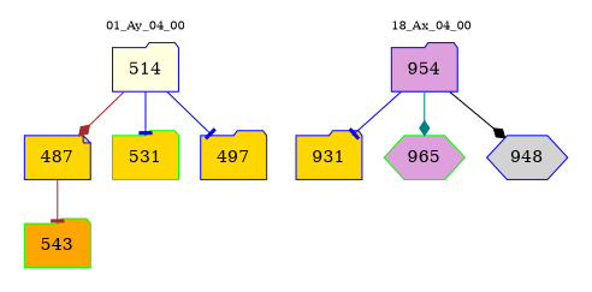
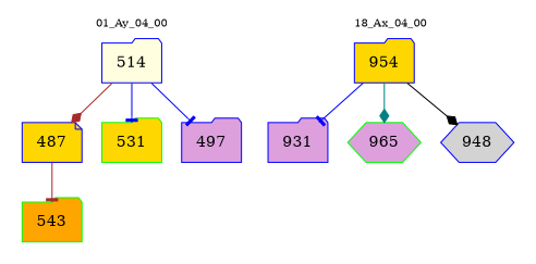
  digraph {
    node [color=blue fillcolor=gold shape=folder style=filled]
    edge [arrowhead=tee color=blue]
    n1 [fillcolor=lightyellow label=514]
    n2 [label=487 shape=note]
    n3 [color=green label=531]
-   n4 [label=497]
+   n4 [fillcolor=plum label=497]
    n5 [color=green fillcolor=orange label=543]
-   n6 [fillcolor=plum label=954]
-   n7 [label=931]
+   n6 [label=954]
+   n7 [fillcolor=plum label=931]
    n8 [color=green fillcolor=plum label=965 shape=hexagon]
    n9 [fillcolor=lightgrey label=948 shape=hexagon]
    subgraph cluster_1 {
      color=white
      fontsize=10
      label="01_Ay_04_00"
      n1
      n2
      n3
      n4
      n5
    }
    subgraph cluster_2 {
      color=white
      fontsize=10
      label="18_Ax_04_00"
      n6
      n7
      n8
      n9
    }
    n1 -> n2 [arrowhead=diamond color=brown]
    n1 -> n3
    n1 -> n4
    n2 -> n5 [color=brown]
    n6 -> n7
    n6 -> n8 [arrowhead=diamond color=teal]
    n6 -> n9 [arrowhead=diamond color=black]
  }
